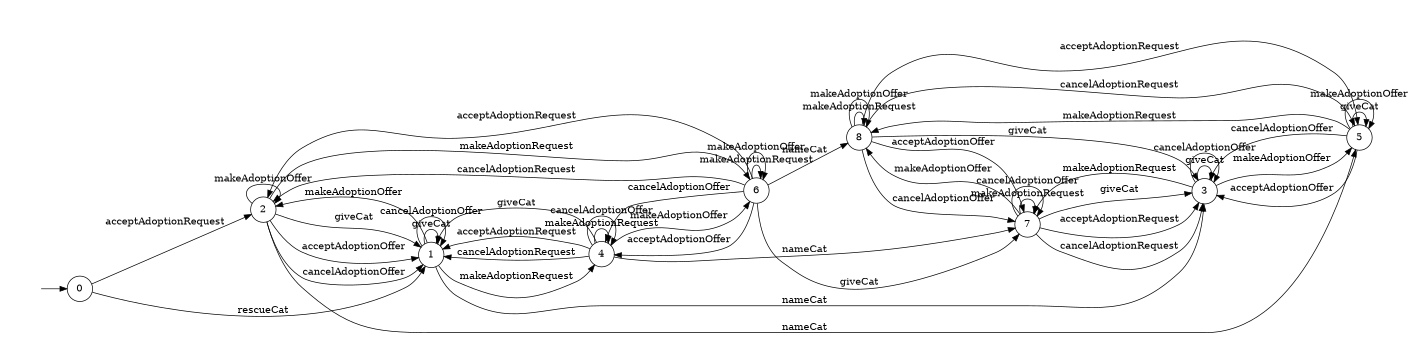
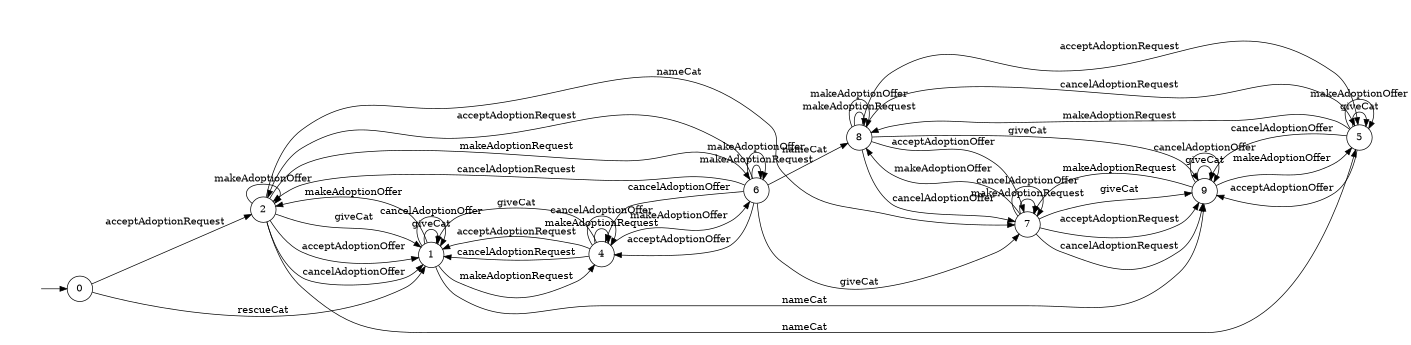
  digraph {
    rankdir=LR
    node [shape=circle]
    "" [shape=plaintext]
    n2 [label=0]
    n3 [label=2]
    n4 [label=1]
    n5 [label=7]
-   n6 [label=3]
+   n6 [label=9]
    n7 [label=8]
    n8 [label=5]
    n9 [label=6]
    n10 [label=4]
    "" -> n2
    n2 -> n3 [label=acceptAdoptionRequest]
    n2 -> n4 [label=rescueCat]
    n3 -> n3 [label=makeAdoptionOffer]
    n3 -> n4 [label=giveCat]
    n3 -> n4 [label=acceptAdoptionOffer]
    n3 -> n4 [label=cancelAdoptionOffer]
    n3 -> n8 [label=nameCat]
    n3 -> n9 [label=makeAdoptionRequest]
    n4 -> n3 [label=makeAdoptionOffer]
    n4 -> n4 [label=giveCat]
    n4 -> n4 [label=cancelAdoptionOffer]
    n4 -> n6 [label=nameCat]
    n4 -> n10 [label=makeAdoptionRequest]
    n5 -> n5 [label=makeAdoptionRequest]
    n5 -> n5 [label=cancelAdoptionOffer]
    n5 -> n6 [label=giveCat]
    n5 -> n6 [label=acceptAdoptionRequest]
    n5 -> n6 [label=cancelAdoptionRequest]
    n5 -> n7 [label=makeAdoptionOffer]
    n6 -> n5 [label=makeAdoptionRequest]
    n6 -> n6 [label=giveCat]
    n6 -> n6 [label=cancelAdoptionOffer]
    n6 -> n8 [label=makeAdoptionOffer]
    n7 -> n5 [label=acceptAdoptionOffer]
    n7 -> n5 [label=cancelAdoptionOffer]
    n7 -> n6 [label=giveCat]
    n7 -> n7 [label=makeAdoptionRequest]
    n7 -> n7 [label=makeAdoptionOffer]
    n7 -> n8 [label=acceptAdoptionRequest]
    n7 -> n8 [label=cancelAdoptionRequest]
    n8 -> n6 [label=acceptAdoptionOffer]
    n8 -> n6 [label=cancelAdoptionOffer]
    n8 -> n7 [label=makeAdoptionRequest]
    n8 -> n8 [label=giveCat]
    n8 -> n8 [label=makeAdoptionOffer]
    n9 -> n3 [label=acceptAdoptionRequest]
    n9 -> n3 [label=cancelAdoptionRequest]
    n9 -> n5 [label=giveCat]
    n9 -> n7 [label=nameCat]
    n9 -> n9 [label=makeAdoptionRequest]
    n9 -> n9 [label=makeAdoptionOffer]
    n9 -> n10 [label=acceptAdoptionOffer]
    n9 -> n10 [label=cancelAdoptionOffer]
    n10 -> n4 [label=giveCat]
    n10 -> n4 [label=acceptAdoptionRequest]
    n10 -> n4 [label=cancelAdoptionRequest]
-   n10 -> n5 [label=nameCat]
+   n3 -> n5 [label=nameCat]
    n10 -> n9 [label=makeAdoptionOffer]
    n10 -> n10 [label=makeAdoptionRequest]
    n10 -> n10 [label=cancelAdoptionOffer]
  }
